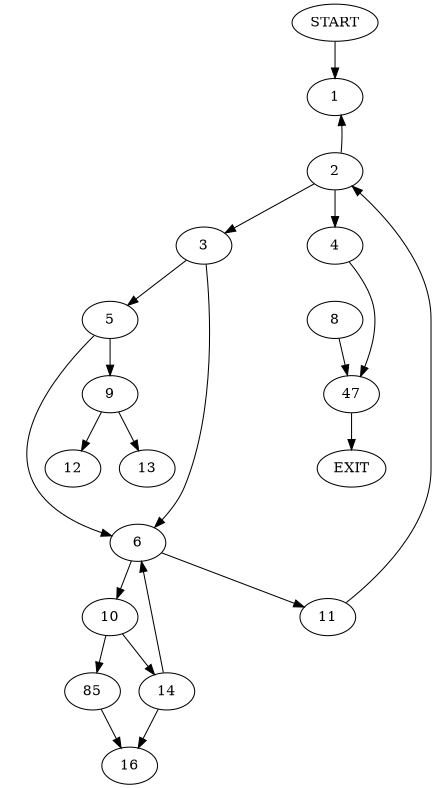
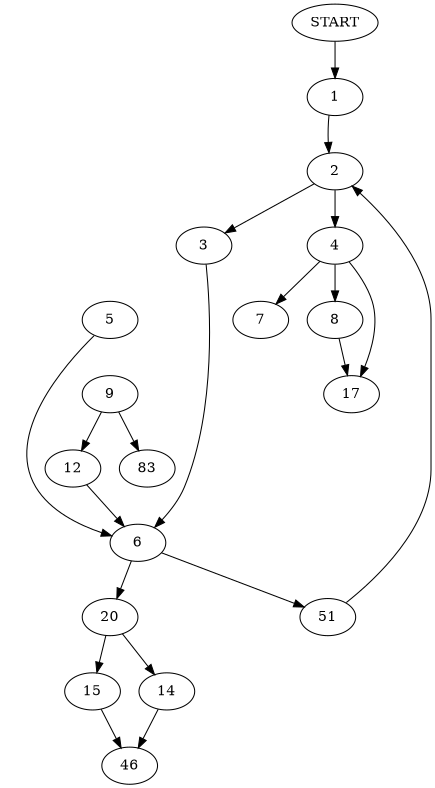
  digraph {
    n1 [label=START]
    1
    2
-   n4 [label=EXIT]
    3
    4
    5
    6
+   7
    8
-   17 [label=47]
+   17
    9
-   10
-   11
+   10 [label=20]
+   11 [label=51]
    12
-   13
+   13 [label=83]
    14
-   15 [label=85]
-   16
+   15
+   16 [label=46]
    n1 -> 1
-   2 -> 1
+   1 -> 2
    2 -> 3
    2 -> 4
-   3 -> 5
    3 -> 6
+   4 -> 7
+   4 -> 8
    4 -> 17
    5 -> 6
-   5 -> 9
    6 -> 10
    6 -> 11
    8 -> 17
-   17 -> n4
    9 -> 12
    9 -> 13
    10 -> 14
    10 -> 15
    11 -> 2
-   14 -> 6
+   12 -> 6
    14 -> 16
    15 -> 16
  }
